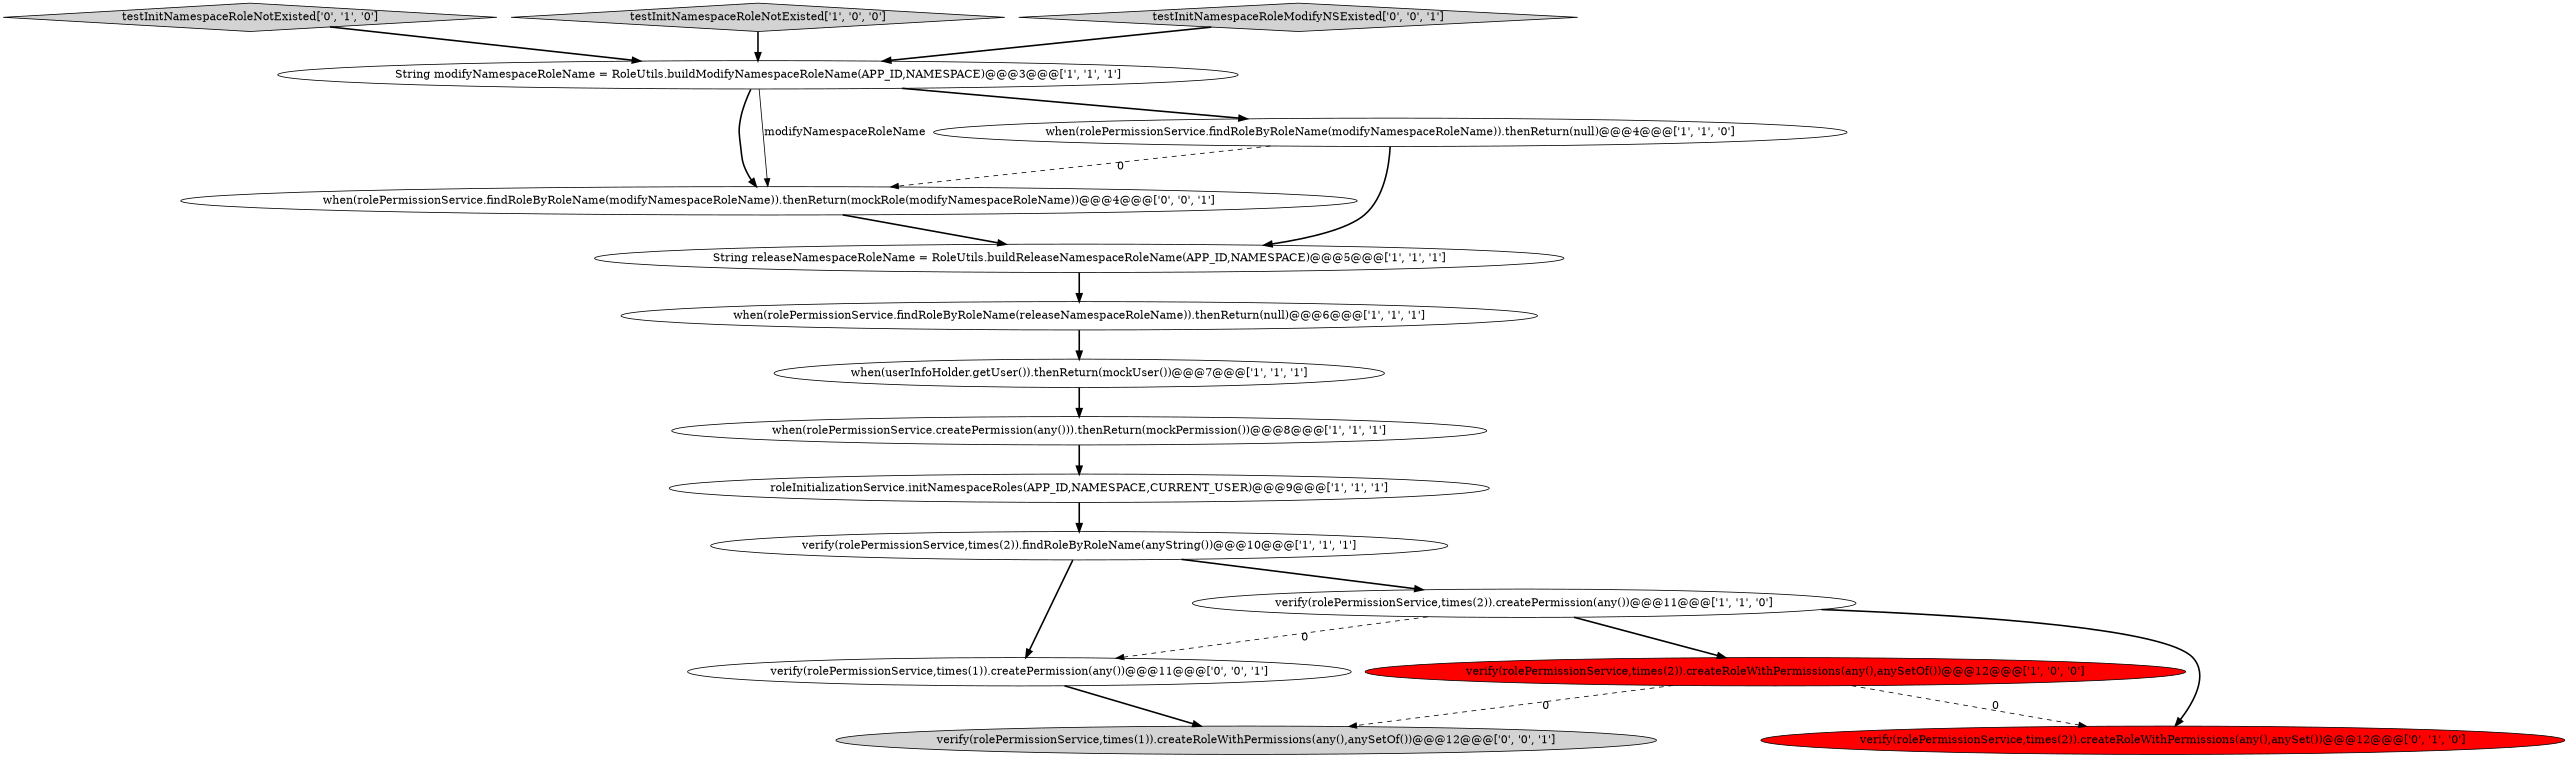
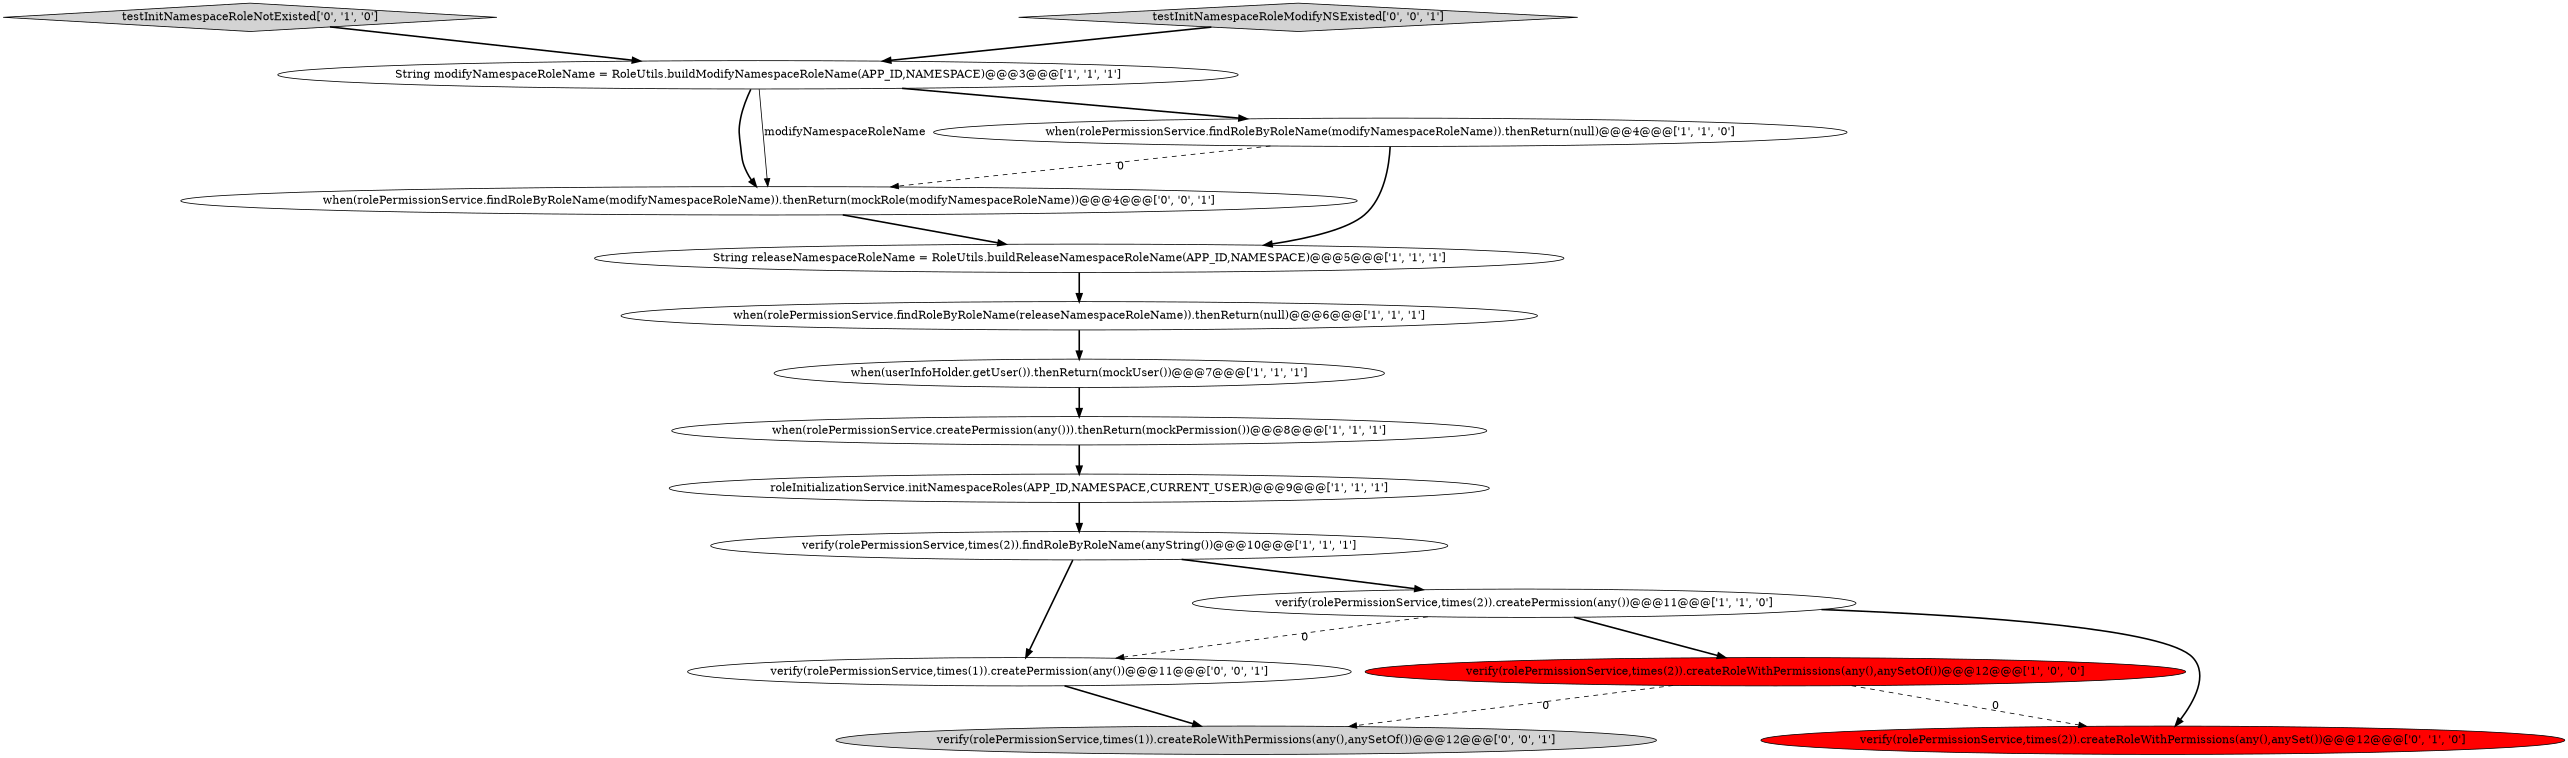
  digraph {
    node [fillcolor=white shape=ellipse style=filled]
    edge [style=bold]
    n1 [fillcolor=lightgray label="testInitNamespaceRoleNotExisted['0', '1', '0']" shape=diamond]
    n2 [label="String modifyNamespaceRoleName = RoleUtils.buildModifyNamespaceRoleName(APP_ID,NAMESPACE)@@@3@@@['1', '1', '1']"]
    n3 [label="when(rolePermissionService.findRoleByRoleName(modifyNamespaceRoleName)).thenReturn(mockRole(modifyNamespaceRoleName))@@@4@@@['0', '0', '1']"]
    n4 [label="when(rolePermissionService.findRoleByRoleName(modifyNamespaceRoleName)).thenReturn(null)@@@4@@@['1', '1', '0']"]
    n5 [label="verify(rolePermissionService,times(2)).findRoleByRoleName(anyString())@@@10@@@['1', '1', '1']"]
    n6 [label="verify(rolePermissionService,times(1)).createPermission(any())@@@11@@@['0', '0', '1']"]
    n7 [label="verify(rolePermissionService,times(2)).createPermission(any())@@@11@@@['1', '1', '0']"]
-   n8 [fillcolor=lightgray label="testInitNamespaceRoleNotExisted['1', '0', '0']" shape=diamond]
    n9 [label="roleInitializationService.initNamespaceRoles(APP_ID,NAMESPACE,CURRENT_USER)@@@9@@@['1', '1', '1']"]
    n10 [fillcolor=red label="verify(rolePermissionService,times(2)).createRoleWithPermissions(any(),anySet())@@@12@@@['0', '1', '0']"]
    n11 [fillcolor=lightgray label="verify(rolePermissionService,times(1)).createRoleWithPermissions(any(),anySetOf())@@@12@@@['0', '0', '1']"]
    n12 [fillcolor=lightgray label="testInitNamespaceRoleModifyNSExisted['0', '0', '1']" shape=diamond]
    n13 [label="when(userInfoHolder.getUser()).thenReturn(mockUser())@@@7@@@['1', '1', '1']"]
    n14 [label="when(rolePermissionService.createPermission(any())).thenReturn(mockPermission())@@@8@@@['1', '1', '1']"]
    n15 [fillcolor=red label="verify(rolePermissionService,times(2)).createRoleWithPermissions(any(),anySetOf())@@@12@@@['1', '0', '0']"]
    n16 [label="when(rolePermissionService.findRoleByRoleName(releaseNamespaceRoleName)).thenReturn(null)@@@6@@@['1', '1', '1']"]
    n17 [label="String releaseNamespaceRoleName = RoleUtils.buildReleaseNamespaceRoleName(APP_ID,NAMESPACE)@@@5@@@['1', '1', '1']"]
    n1 -> n2
    n2 -> n3
    n2 -> n3 [label=modifyNamespaceRoleName style=solid]
    n2 -> n4
    n3 -> n17
    n4 -> n3 [label=0 style=dashed]
    n4 -> n17
    n5 -> n6
    n5 -> n7
    n6 -> n11
    n7 -> n6 [label=0 style=dashed]
    n7 -> n10
    n7 -> n15
-   n8 -> n2
    n9 -> n5
    n12 -> n2
    n13 -> n14
    n14 -> n9
    n15 -> n10 [label=0 style=dashed]
    n15 -> n11 [label=0 style=dashed]
    n16 -> n13
    n17 -> n16
  }
